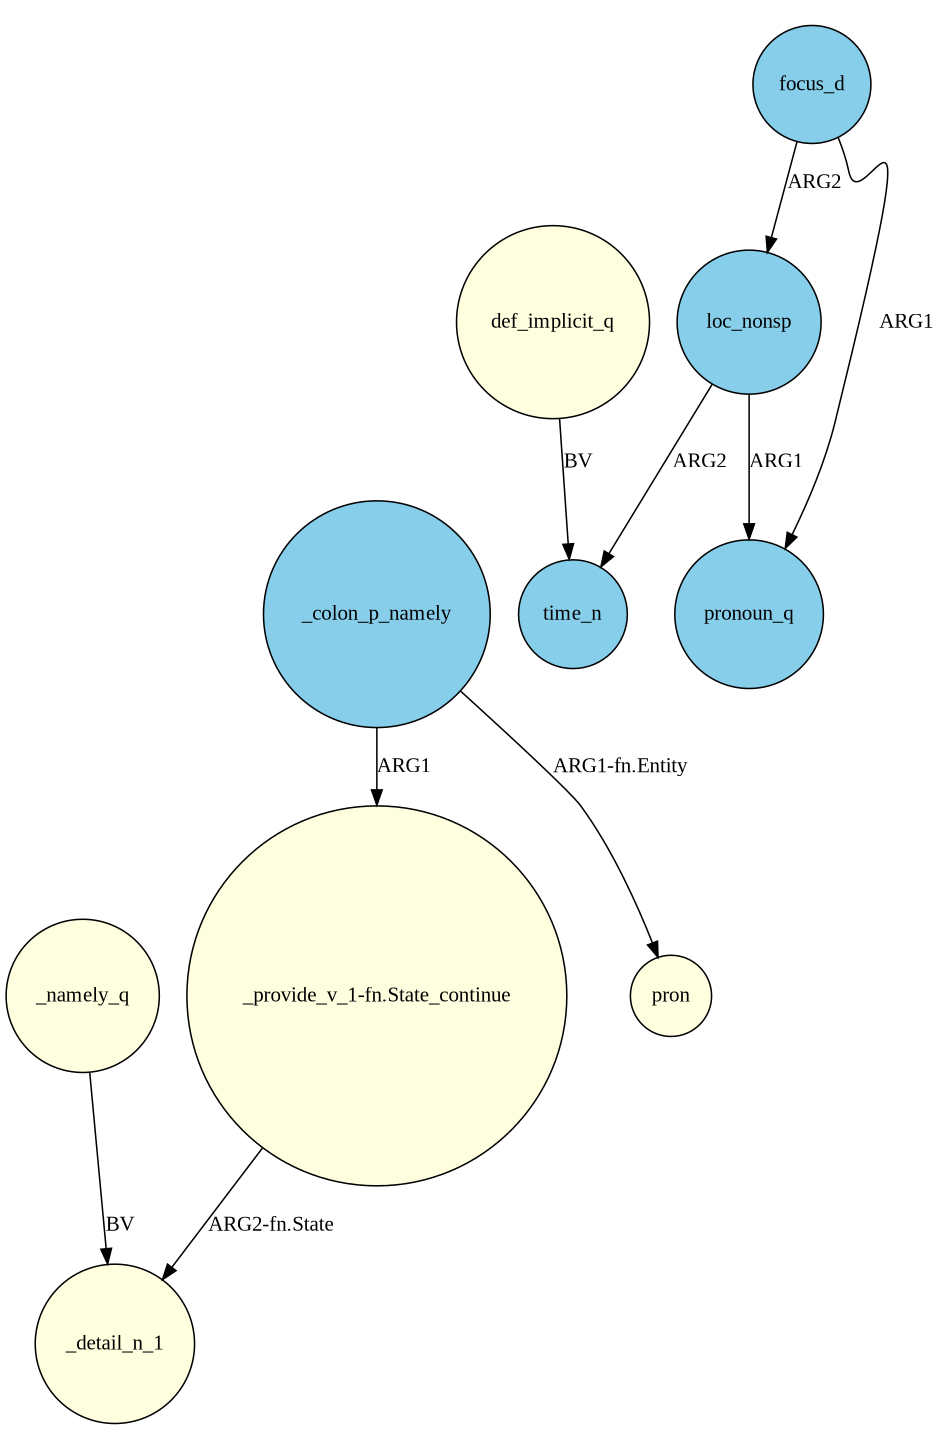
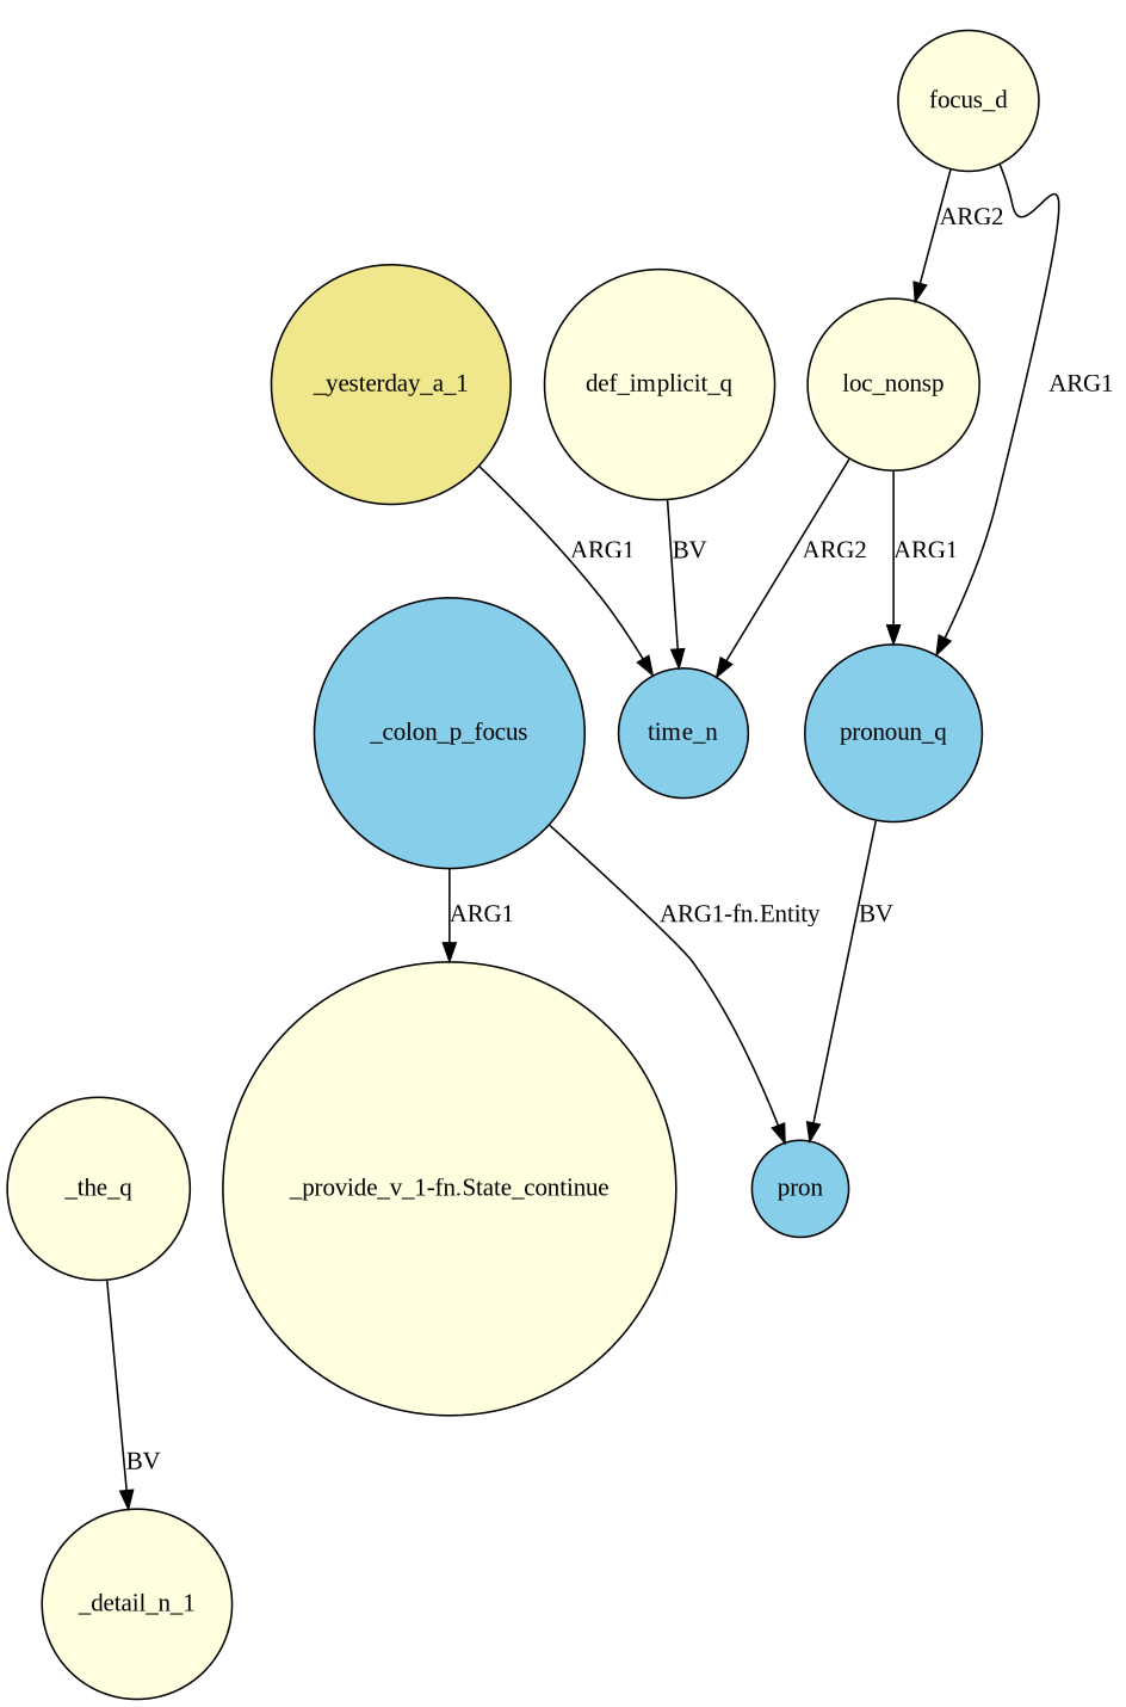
  digraph {
    fontname="Liberation Serif"
    node [fillcolor=lightyellow fontname="Liberation Serif" shape=circle style=filled]
    edge [fontname="Liberation Serif"]
-   _the_q [label=_namely_q]
+   _the_q
    _detail_n_1
-   loc_nonsp [fillcolor=skyblue]
-   focus_d [fillcolor=skyblue]
+   loc_nonsp
+   focus_d
    pronoun_q [fillcolor=skyblue]
    "_provide_v_1-fn.State_continue"
    time_n [fillcolor=skyblue]
-   pron
-   _colon_p_namely [fillcolor=skyblue]
+   pron [fillcolor=skyblue]
+   _yesterday_a_1 [fillcolor=khaki]
+   _colon_p_namely [fillcolor=skyblue label=_colon_p_focus]
    def_implicit_q
    _the_q -> _detail_n_1 [label=BV]
    loc_nonsp -> pronoun_q [label=ARG1]
    loc_nonsp -> time_n [label=ARG2]
    focus_d -> loc_nonsp [label=ARG2]
    focus_d -> pronoun_q [label=ARG1]
-   "_provide_v_1-fn.State_continue" -> _detail_n_1 [label="ARG2-fn.State"]
+   pronoun_q -> pron [label=BV]
+   _yesterday_a_1 -> time_n [label=ARG1]
    _colon_p_namely -> "_provide_v_1-fn.State_continue" [label=ARG1]
    _colon_p_namely -> pron [label="ARG1-fn.Entity"]
    def_implicit_q -> time_n [label=BV]
  }
